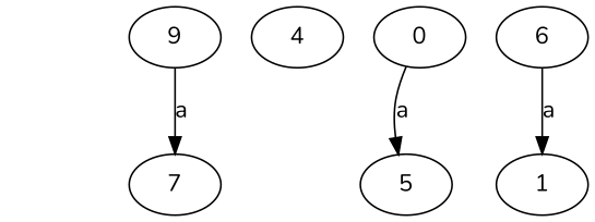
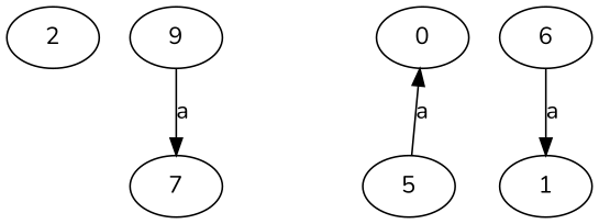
  strict digraph {
    fontname=Nunito
    node [fontname=Nunito]
    edge [fontname=Nunito]
+   2
    n2 [label=9]
    7
-   4
    0
    5
    6
    1
    n2 -> 7 [label=a]
-   0 -> 5 [label=a]
+   5 -> 0 [label=a]
    6 -> 1 [label=a]
  }
